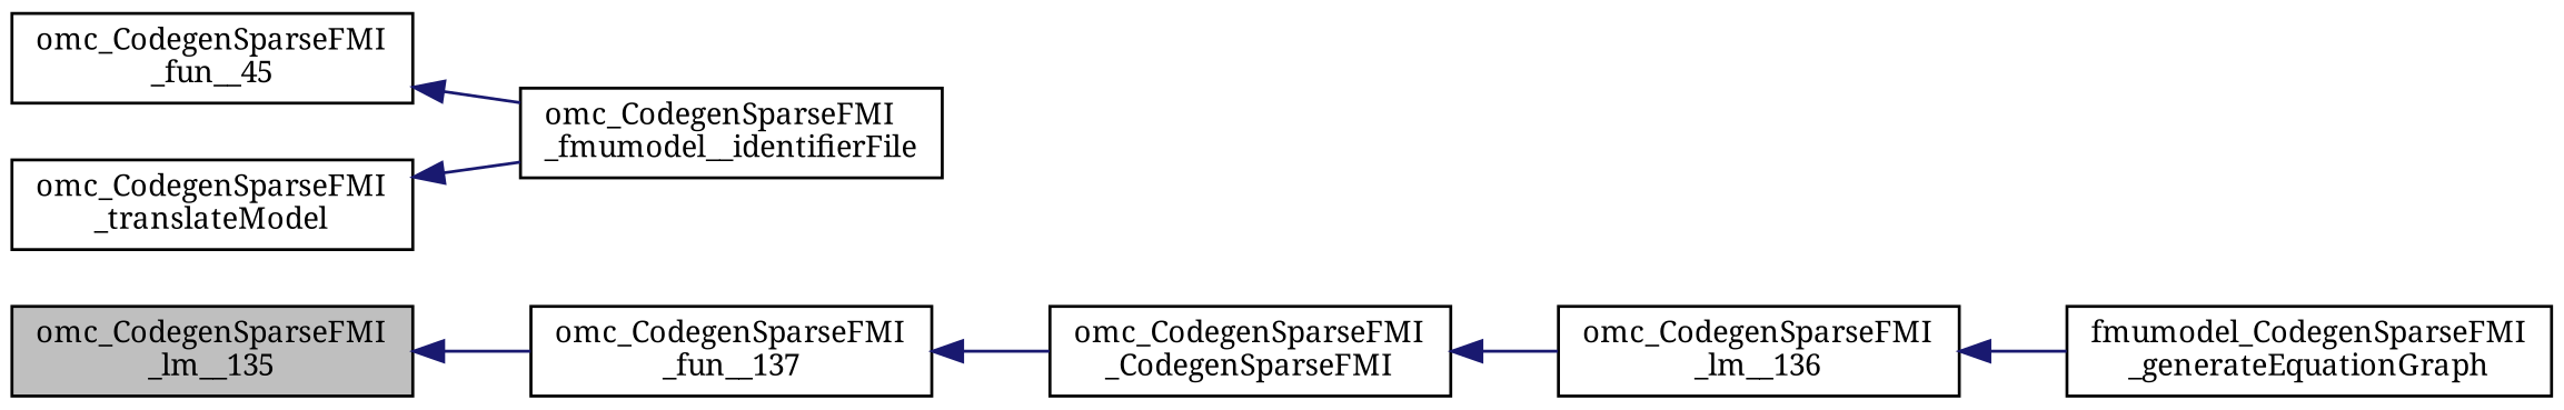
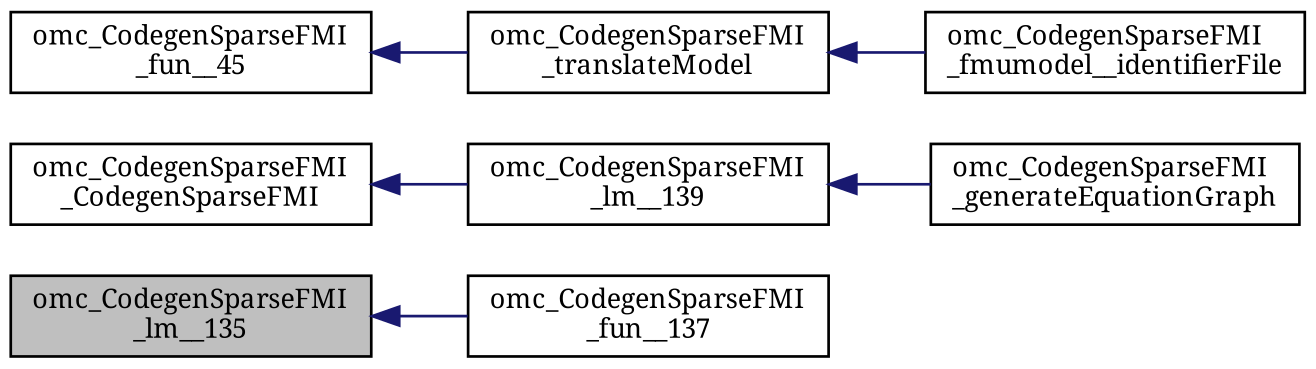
  digraph {
    fontname="Noto Serif"
    rankdir=LR
    node [color=black fillcolor=white fontname="Noto Serif" fontsize=10 shape=record style=filled]
    edge [color=midnightblue dir=back fontname="Noto Serif" fontsize=10 labelfontname=Helvetica labelfontsize=10 style=solid]
    n1 [fillcolor=grey75 fontcolor=black height=0.2 label="omc_CodegenSparseFMI\l_lm__135" width=0.4]
    n2 [height=0.2 label="omc_CodegenSparseFMI\l_fun__137" width=0.4]
    n3 [height=0.2 label="omc_CodegenSparseFMI\l_CodegenSparseFMI" width=0.4]
-   n4 [height=0.2 label="omc_CodegenSparseFMI\l_lm__136" width=0.4]
-   n5 [height=0.2 label="fmumodel_CodegenSparseFMI\l_generateEquationGraph" width=0.4]
+   n4 [height=0.2 label="omc_CodegenSparseFMI\l_lm__139" width=0.4]
+   n5 [height=0.2 label="omc_CodegenSparseFMI\l_generateEquationGraph" width=0.4]
    n6 [height=0.2 label="omc_CodegenSparseFMI\l_fun__45" width=0.4]
    n7 [height=0.2 label="omc_CodegenSparseFMI\l_fmumodel__identifierFile" width=0.4]
    n8 [height=0.2 label="omc_CodegenSparseFMI\l_translateModel" width=0.4]
    n1 -> n2
-   n2 -> n3
    n3 -> n4
    n4 -> n5
-   n6 -> n7
+   n6 -> n8
    n8 -> n7
  }
